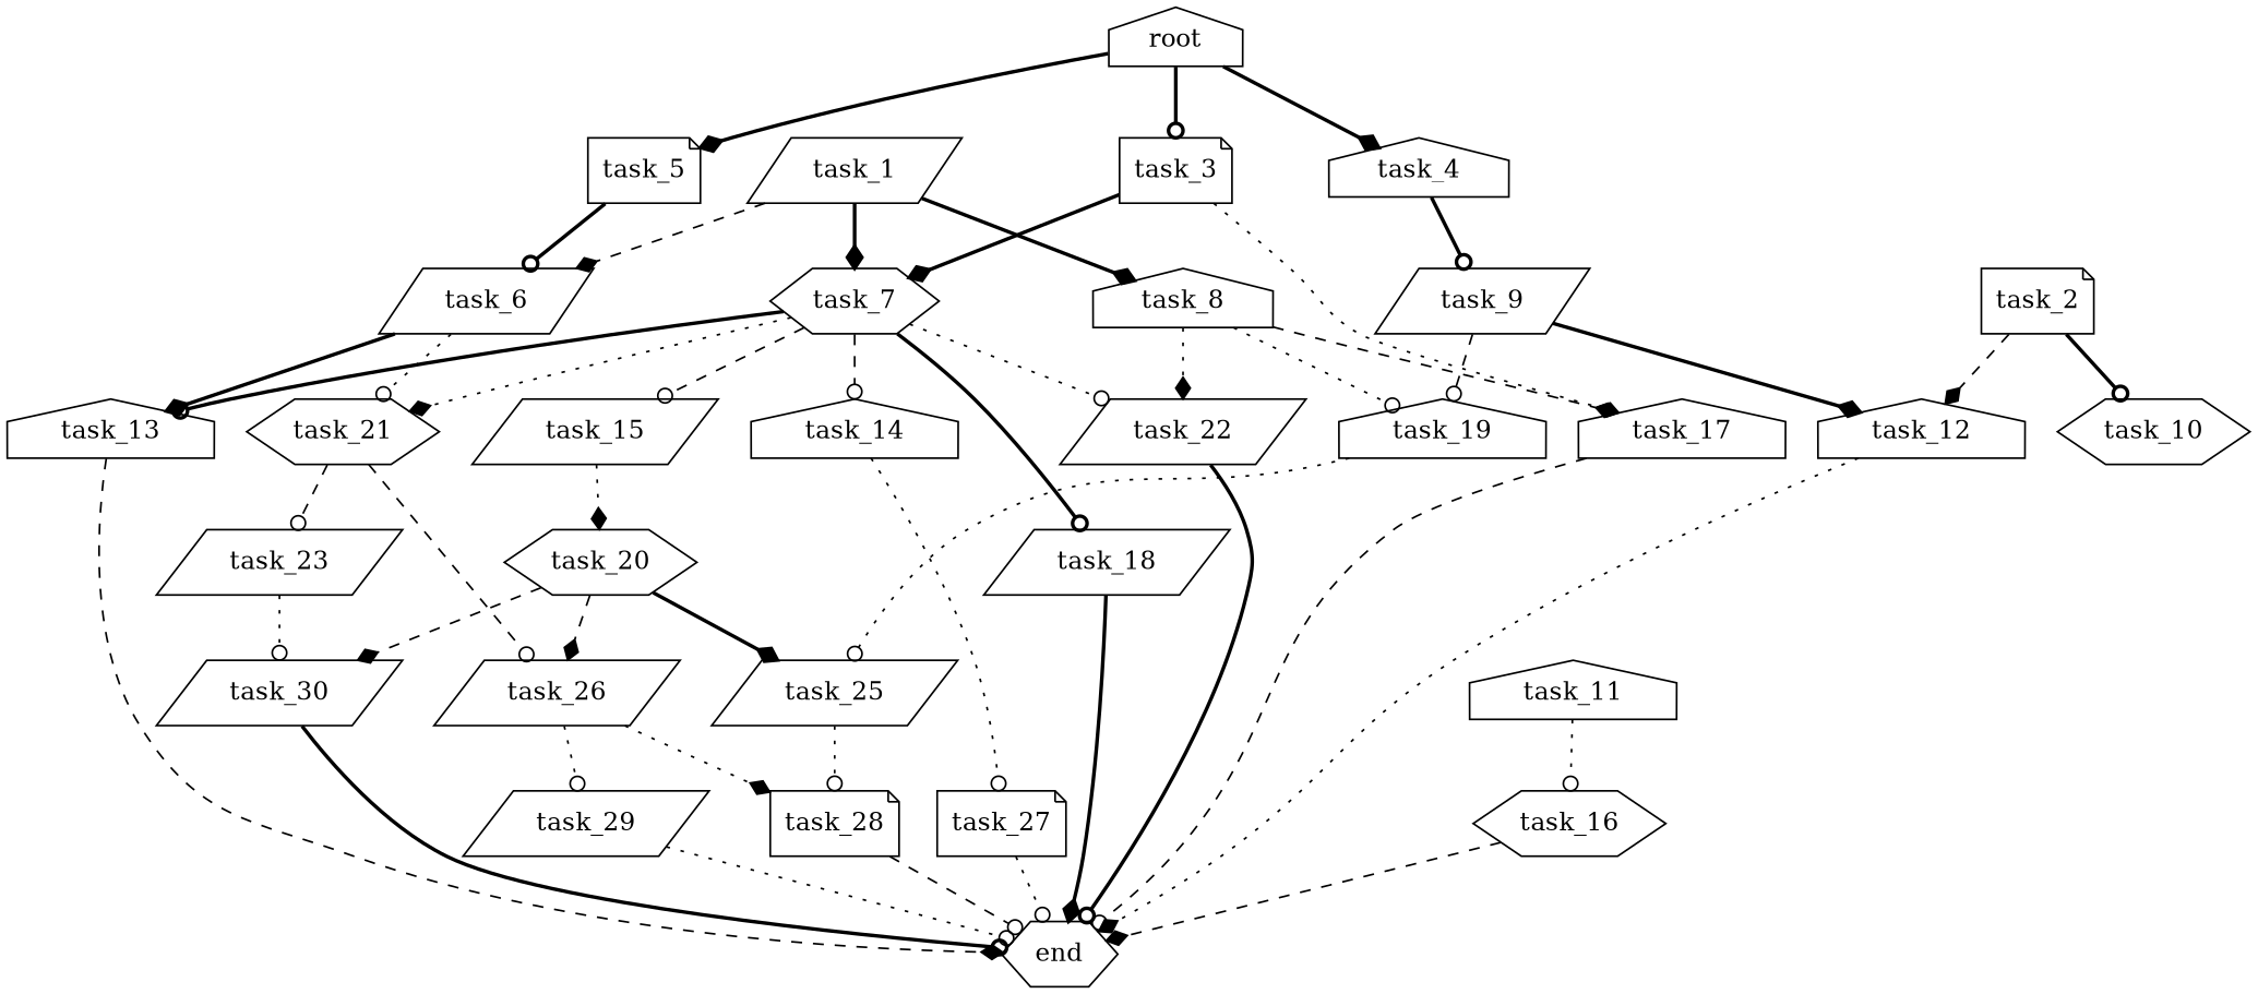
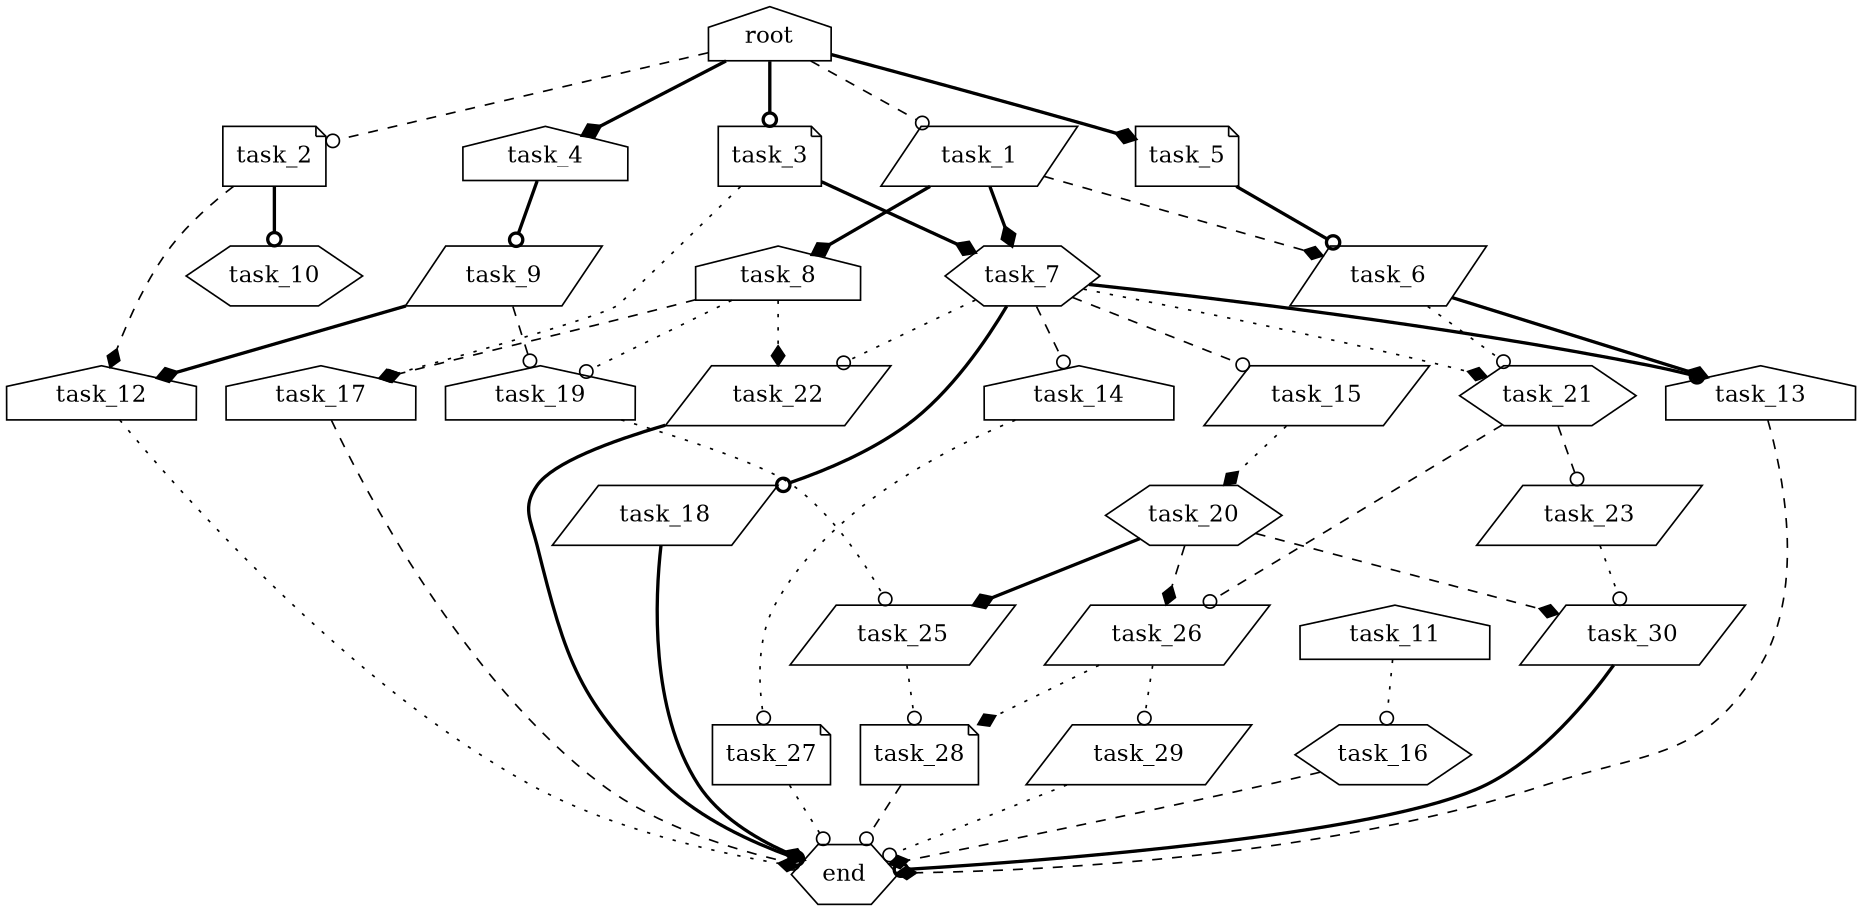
  digraph {
    node [shape=parallelogram]
    edge [arrowhead=odot style=bold]
    task_1
    root [shape=house]
    task_2 [shape=note]
    task_3 [shape=note]
    task_4 [shape=house]
    task_5 [shape=note]
    task_6
    task_7 [shape=hexagon]
    task_8 [shape=house]
    task_10 [shape=hexagon]
    task_12 [shape=house]
    task_17 [shape=house]
    task_9
    task_13 [shape=house]
    task_21 [shape=hexagon]
    task_14 [shape=house]
    task_15
    task_18
    task_22
    task_19 [shape=house]
    end [shape=hexagon]
    task_16 [shape=hexagon]
    task_11 [shape=house]
    task_26
    task_23
    task_27 [shape=note]
    task_20 [shape=hexagon]
    task_25
    task_30
    task_28 [shape=note]
    task_29
    task_1 -> task_6 [arrowhead=diamond style=dashed]
    task_1 -> task_7 [arrowhead=diamond]
    task_1 -> task_8 [arrowhead=diamond]
+   root -> task_1 [style=dashed]
+   root -> task_2 [style=dashed]
    root -> task_3
    root -> task_4 [arrowhead=diamond]
    root -> task_5 [arrowhead=diamond]
    task_2 -> task_10
    task_2 -> task_12 [arrowhead=diamond style=dashed]
    task_3 -> task_7 [arrowhead=diamond]
    task_3 -> task_17 [arrowhead=diamond style=dotted]
    task_4 -> task_9
    task_5 -> task_6
    task_6 -> task_13 [arrowhead=diamond]
    task_6 -> task_21 [style=dotted]
    task_7 -> task_13
    task_7 -> task_21 [arrowhead=diamond style=dotted]
    task_7 -> task_14 [style=dashed]
    task_7 -> task_15 [style=dashed]
    task_7 -> task_18
    task_7 -> task_22 [style=dotted]
    task_8 -> task_17 [arrowhead=diamond style=dashed]
    task_8 -> task_22 [arrowhead=diamond style=dotted]
    task_8 -> task_19 [style=dotted]
    task_12 -> end [arrowhead=diamond style=dotted]
    task_17 -> end [style=dashed]
    task_9 -> task_12 [arrowhead=diamond]
    task_9 -> task_19 [style=dashed]
    task_13 -> end [arrowhead=diamond style=dashed]
    task_21 -> task_26 [style=dashed]
    task_21 -> task_23 [style=dashed]
    task_14 -> task_27 [style=dotted]
    task_15 -> task_20 [arrowhead=diamond style=dotted]
    task_18 -> end [arrowhead=diamond]
    task_22 -> end
    task_19 -> task_25 [style=dotted]
    task_16 -> end [arrowhead=diamond style=dashed]
    task_11 -> task_16 [style=dotted]
    task_26 -> task_28 [arrowhead=diamond style=dotted]
    task_26 -> task_29 [style=dotted]
    task_23 -> task_30 [style=dotted]
    task_27 -> end [style=dotted]
    task_20 -> task_26 [arrowhead=diamond style=dashed]
    task_20 -> task_25 [arrowhead=diamond]
    task_20 -> task_30 [arrowhead=diamond style=dashed]
    task_25 -> task_28 [style=dotted]
    task_30 -> end
    task_28 -> end [style=dashed]
    task_29 -> end [style=dotted]
  }
